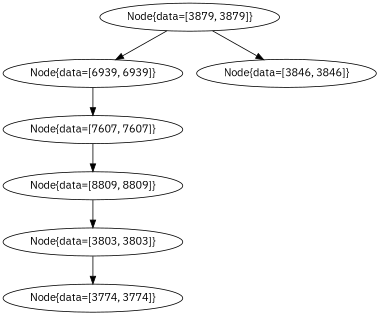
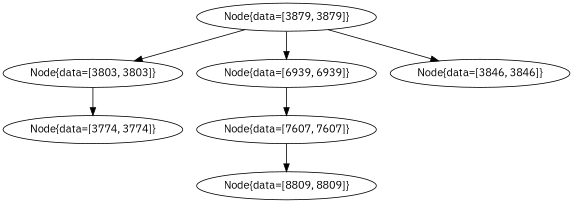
  digraph {
    fontname="IBM Plex Sans"
    node [fontname="IBM Plex Sans"]
    edge [fontname="IBM Plex Sans"]
    n1 [label="Node{data=[3879, 3879]}"]
    n2 [label="Node{data=[3803, 3803]}"]
    n3 [label="Node{data=[6939, 6939]}"]
    n4 [label="Node{data=[3846, 3846]}"]
    n5 [label="Node{data=[3774, 3774]}"]
    n6 [label="Node{data=[7607, 7607]}"]
    n7 [label="Node{data=[8809, 8809]}"]
-   n7 -> n2
+   n1 -> n2
    n1 -> n3
    n1 -> n4
    n2 -> n5
    n3 -> n6
    n6 -> n7
  }
